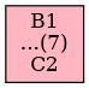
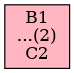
  digraph {
-   n1 [label="B1\n...(7)\nC2" shape=rectangle type=block style=filled fillcolor=lightpink]
+   n1 [label="B1\n...(2)\nC2" shape=rectangle type=block style=filled fillcolor=lightpink]
  }
